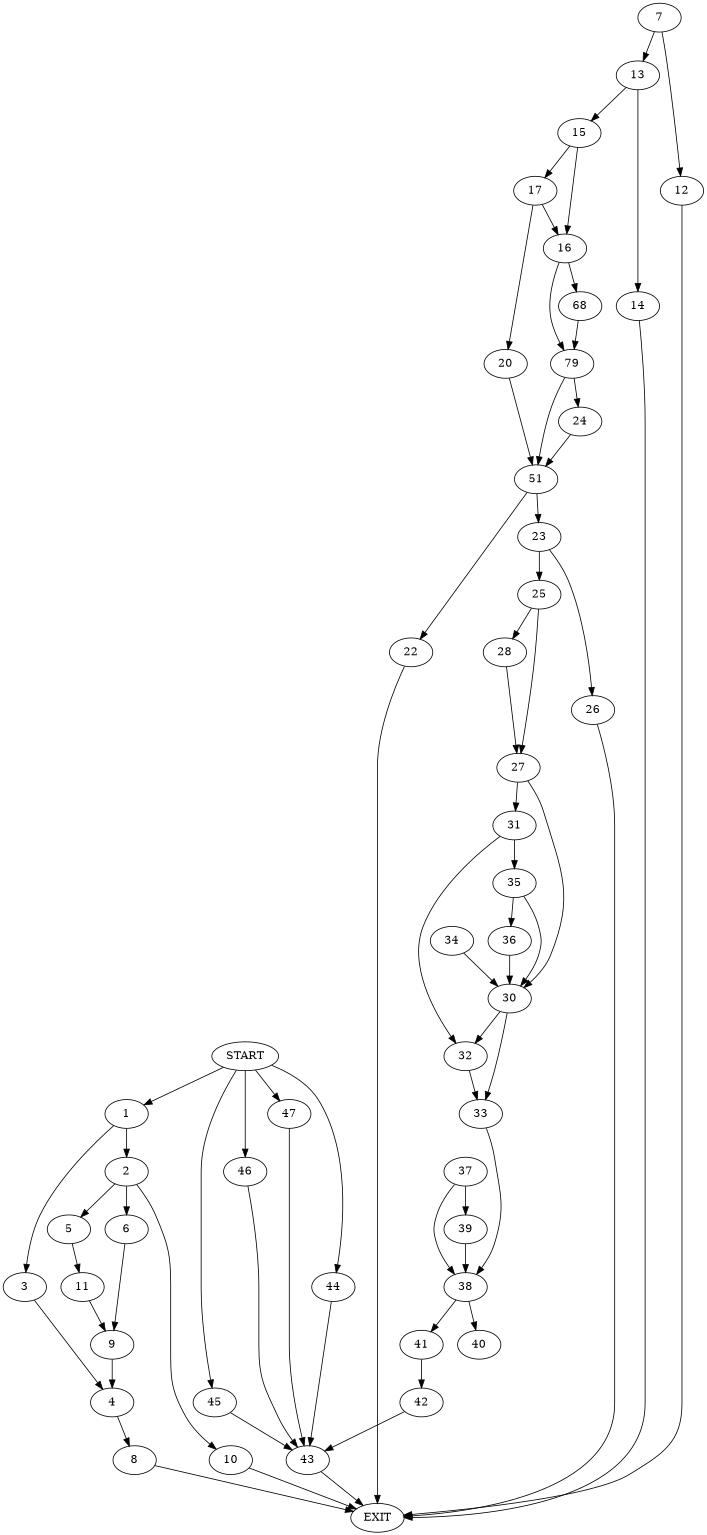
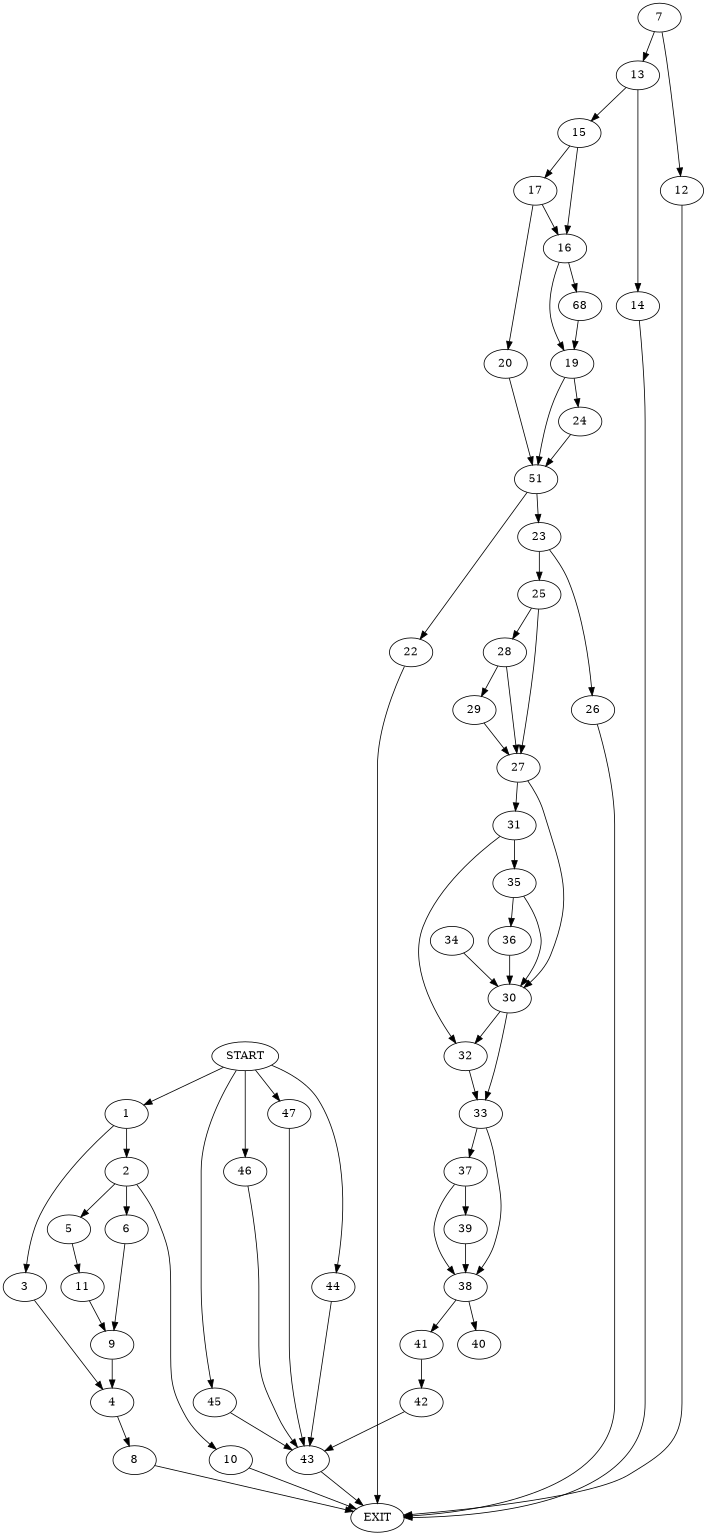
  digraph {
    n1 [label=START]
    1
    44
    45
    46
    47
    2
    3
    43
    n10 [label=EXIT]
    5
    6
    10
    4
    11
    9
    8
    7
    12
    13
    14
    15
    16
    17
    n25 [label=68]
-   19 [label=79]
+   19
    20
    n28 [label=51]
    24
    22
    23
    25
    26
    27
    28
    30
    31
+   29
    32
    33
    35
    37
    38
    34
    36
    39
    40
    41
    42
    n1 -> 1
    n1 -> 44
    n1 -> 45
    n1 -> 46
    n1 -> 47
    1 -> 2
    1 -> 3
    44 -> 43
    45 -> 43
    46 -> 43
    47 -> 43
    2 -> 5
    2 -> 6
    2 -> 10
    3 -> 4
    43 -> n10
    5 -> 11
    6 -> 9
    10 -> n10
    4 -> 8
    11 -> 9
    9 -> 4
    8 -> n10
    7 -> 12
    7 -> 13
    12 -> n10
    13 -> 14
    13 -> 15
    14 -> n10
    15 -> 16
    15 -> 17
    16 -> n25
    16 -> 19
    17 -> 16
    17 -> 20
    n25 -> 19
    19 -> n28
    19 -> 24
    20 -> n28
    n28 -> 22
    n28 -> 23
    24 -> n28
    22 -> n10
    23 -> 25
    23 -> 26
    25 -> 27
    25 -> 28
    26 -> n10
    27 -> 30
    27 -> 31
    28 -> 27
+   28 -> 29
    30 -> 32
    30 -> 33
    31 -> 32
    31 -> 35
+   29 -> 27
    32 -> 33
+   33 -> 37
    33 -> 38
    35 -> 30
    35 -> 36
    37 -> 38
    37 -> 39
    38 -> 40
    38 -> 41
    34 -> 30
    36 -> 30
    39 -> 38
    41 -> 42
    42 -> 43
  }
